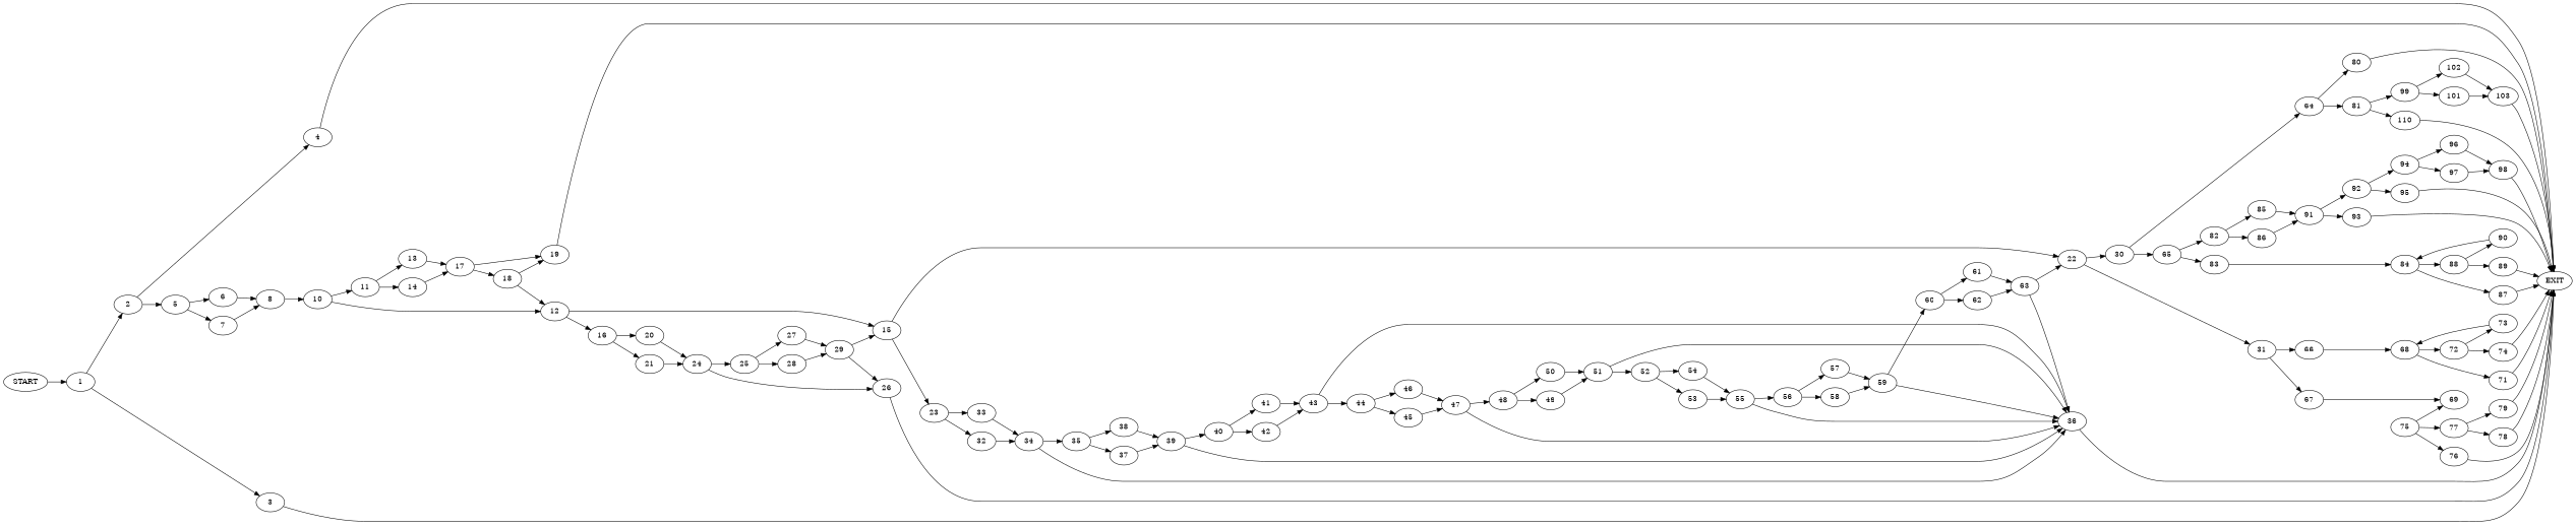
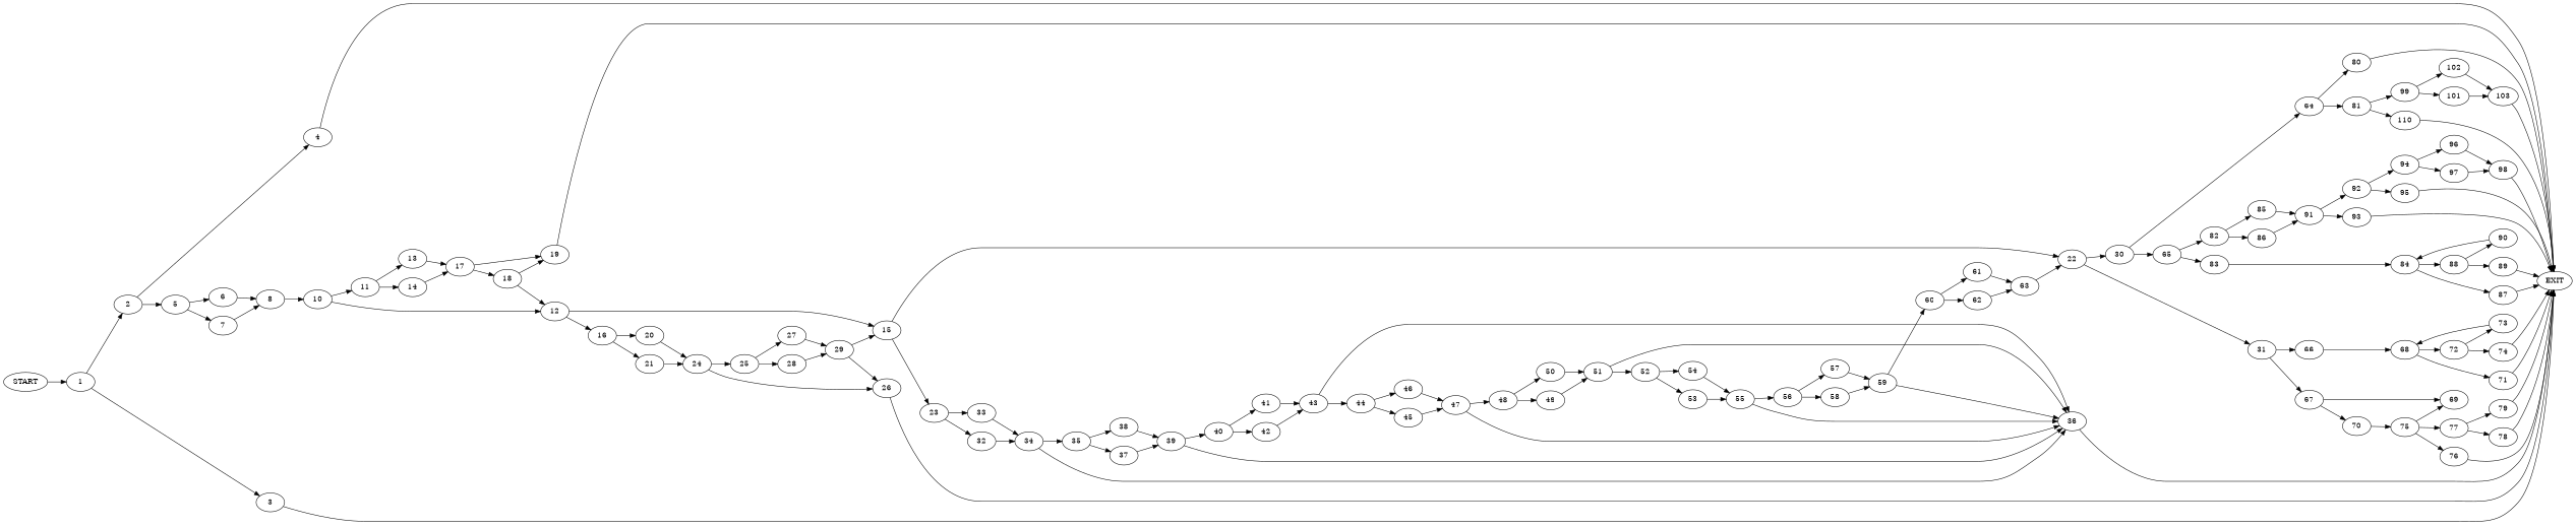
  digraph {
    rankdir=LR
    n1 [label=START]
    1
    2
    3
    n5 [label=EXIT]
    4
    5
    6
    7
    8
    10
    11
    12
    13
    14
    15
    16
    17
    22
    23
    20
    21
    18
    19
    30
    31
    32
    33
    24
    25
    26
    64
    65
    66
    67
    34
    27
    28
    29
    80
    81
    82
    83
    68
    69
+   70
    35
    36
    37
    38
    39
    40
    41
    42
    43
    44
    45
    46
    47
    48
    49
    50
    51
    52
    53
    54
    55
    56
    57
    58
    59
    60
    61
    62
    63
    99
    n77 [label=110]
    85
    86
    84
    71
    72
    75
    73
    74
    76
    77
    78
    79
    101
    102
    91
    87
    88
    89
    90
    92
    93
    94
    95
    96
    97
    98
    103
    n1 -> 1
    1 -> 2
    1 -> 3
    2 -> 4
    2 -> 5
    3 -> n5
    4 -> n5
    5 -> 6
    5 -> 7
    6 -> 8
    7 -> 8
    8 -> 10
    10 -> 11
    10 -> 12
    11 -> 13
    11 -> 14
    12 -> 15
    12 -> 16
    13 -> 17
    14 -> 17
    15 -> 22
    15 -> 23
    16 -> 20
    16 -> 21
    17 -> 18
    17 -> 19
    22 -> 30
    22 -> 31
    23 -> 32
    23 -> 33
    20 -> 24
    21 -> 24
    18 -> 12
    18 -> 19
    19 -> n5
    30 -> 64
    30 -> 65
    31 -> 66
    31 -> 67
    32 -> 34
    33 -> 34
    24 -> 25
    24 -> 26
    25 -> 27
    25 -> 28
    26 -> n5
    64 -> 80
    64 -> 81
    65 -> 82
    65 -> 83
    66 -> 68
    67 -> 69
+   67 -> 70
    34 -> 35
    34 -> 36
    27 -> 29
    28 -> 29
    29 -> 15
    29 -> 26
    80 -> n5
    81 -> 99
    81 -> n77
    82 -> 85
    82 -> 86
    83 -> 84
    68 -> 71
    68 -> 72
+   70 -> 75
    35 -> 37
    35 -> 38
    36 -> n5
    37 -> 39
    38 -> 39
    39 -> 36
    39 -> 40
    40 -> 41
    40 -> 42
    41 -> 43
    42 -> 43
    43 -> 36
    43 -> 44
    44 -> 45
    44 -> 46
    45 -> 47
    46 -> 47
    47 -> 36
    47 -> 48
    48 -> 49
    48 -> 50
    49 -> 51
    50 -> 51
    51 -> 36
    51 -> 52
    52 -> 53
    52 -> 54
    53 -> 55
    54 -> 55
    55 -> 36
    55 -> 56
    56 -> 57
    56 -> 58
    57 -> 59
    58 -> 59
    59 -> 36
    59 -> 60
    60 -> 61
    60 -> 62
    61 -> 63
    62 -> 63
    63 -> 22
-   63 -> 36
    99 -> 101
    99 -> 102
    n77 -> n5
    85 -> 91
    86 -> 91
    84 -> 87
    84 -> 88
    71 -> n5
    72 -> 73
    72 -> 74
    75 -> 69
    75 -> 76
    75 -> 77
    73 -> 68
    74 -> n5
    76 -> n5
    77 -> 78
    77 -> 79
    78 -> n5
    79 -> n5
    101 -> 103
    102 -> 103
    91 -> 92
    91 -> 93
    87 -> n5
    88 -> 89
    88 -> 90
    89 -> n5
    90 -> 84
    92 -> 94
    92 -> 95
    93 -> n5
    94 -> 96
    94 -> 97
    95 -> n5
    96 -> 98
    97 -> 98
    98 -> n5
    103 -> n5
  }
